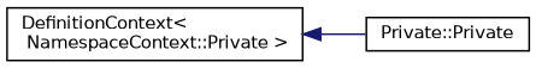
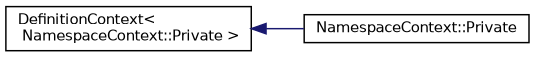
  digraph {
    rankdir=LR
    node [color=black fillcolor=white fontname=Helvetica fontsize=10 shape=record style=filled]
    n1 [height=0.2 label="DefinitionContext\<\l NamespaceContext::Private \>" width=0.4]
-   n2 [height=0.2 label="Private::Private" width=0.4]
+   n2 [height=0.2 label="NamespaceContext::Private" width=0.4]
    n1 -> n2 [color=midnightblue dir=back fontname=Helvetica fontsize=10 labelfontname=Helvetica labelfontsize=10 style=solid]
  }
